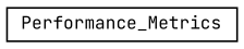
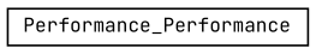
  digraph {
    rankdir=TB
    fontname="JetBrains Mono"
-   n1 [color=black fillcolor=white fontname="JetBrains Mono" fontsize=10 height=0.2 label=Performance_Metrics shape=record style=filled width=0.4]
+   n1 [color=black fillcolor=white fontname="JetBrains Mono" fontsize=10 height=0.2 label=Performance_Performance shape=record style=filled width=0.4]
  }
